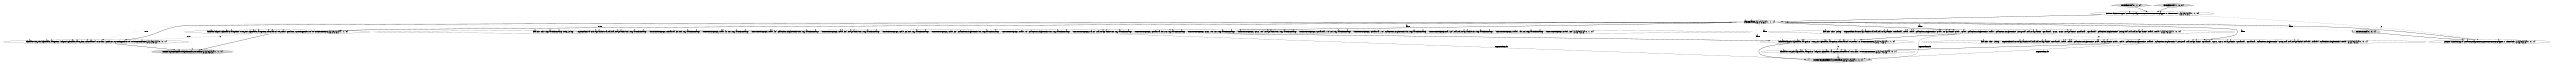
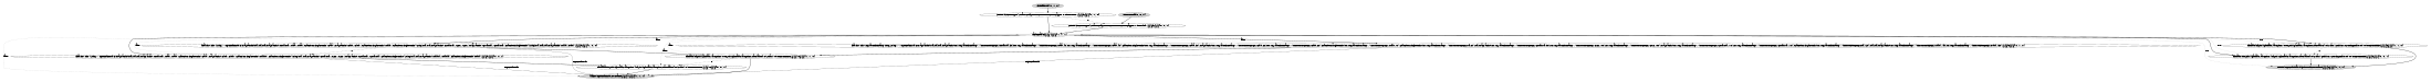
  digraph {
    node [fillcolor=white shape=ellipse style=filled]
    edge [style=bold]
    n1 [label="STREAMS_CONFIG.put(StreamsConfig.APPLICATION_ID_CONFIG,appID + \"-inner-outer\")@@@3@@@['1', '1', '0']"]
    n2 [label="cacheEnabled@@@4@@@['1', '1', '1']" shape=diamond]
    n3 [label="STREAMS_CONFIG.put(StreamsConfig.APPLICATION_ID_CONFIG,appID + \"-inner-left\")@@@3@@@['0', '0', '1']"]
    n4 [label="final List<List<String>> expectedResult = Arrays.asList(null,null,null,Arrays.asList(\"A-null-null\",\"A-a-a\",\"A-a-a\"),Collections.singletonList(\"B-a-a\"),Arrays.asList(\"B-b-b\",\"B-b-b\"),Collections.singletonList(\"null-b-b\"),Collections.singletonList((String)null),null,Arrays.asList(\"C-null-null\",\"C-c-c\",\"C-c-c\"),Arrays.asList(\"C-null-null\",\"C-null-null\"),Collections.singletonList((String)null),null,Arrays.asList(\"null-d-d\",\"null-d-d\"),Collections.singletonList(\"D-d-d\"))@@@9@@@['0', '0', '1']"]
    n5 [label="leftTable.leftJoin(rightTable,valueJoiner).outerJoin(rightTable,valueJoiner,materialized).toStream().peek(new CountingPeek(true)).to(OUTPUT_TOPIC)@@@5@@@['1', '1', '0']"]
    n6 [label="leftTable.outerJoin(rightTable,valueJoiner).leftJoin(rightTable,valueJoiner,materialized).toStream().peek(new CountingPeek(true)).to(OUTPUT_TOPIC)@@@5@@@['0', '0', '1']"]
    n7 [label="leftTable.leftJoin(rightTable,valueJoiner).outerJoin(rightTable,valueJoiner,materialized).toStream().to(OUTPUT_TOPIC)@@@10@@@['1', '1', '0']"]
    n8 [label="final List<List<KeyValueTimestamp<Long,String>>> expectedResult = Arrays.asList(null,null,null,Arrays.asList(new KeyValueTimestamp<>(ANY_UNIQUE_KEY,\"A-null-null\",3L),new KeyValueTimestamp<>(ANY_UNIQUE_KEY,\"A-a-a\",4L),new KeyValueTimestamp<>(ANY_UNIQUE_KEY,\"A-a-a\",4L)),Collections.singletonList(new KeyValueTimestamp<>(ANY_UNIQUE_KEY,\"B-a-a\",5L)),Arrays.asList(new KeyValueTimestamp<>(ANY_UNIQUE_KEY,\"B-b-b\",6L),new KeyValueTimestamp<>(ANY_UNIQUE_KEY,\"B-b-b\",6L)),Collections.singletonList(new KeyValueTimestamp<>(ANY_UNIQUE_KEY,\"null-b\",7L)),Collections.singletonList(new KeyValueTimestamp<>(ANY_UNIQUE_KEY,null,8L)),null,Arrays.asList(new KeyValueTimestamp<>(ANY_UNIQUE_KEY,\"C-null-null\",9L),new KeyValueTimestamp<>(ANY_UNIQUE_KEY,\"C-c-c\",10L),new KeyValueTimestamp<>(ANY_UNIQUE_KEY,\"C-c-c\",10L)),Arrays.asList(new KeyValueTimestamp<>(ANY_UNIQUE_KEY,\"C-null-null\",11L),new KeyValueTimestamp<>(ANY_UNIQUE_KEY,\"C-null-null\",11L)),Collections.singletonList(new KeyValueTimestamp<>(ANY_UNIQUE_KEY,null,12L)),null,null,Arrays.asList(new KeyValueTimestamp<>(ANY_UNIQUE_KEY,\"null-d\",14L),new KeyValueTimestamp<>(ANY_UNIQUE_KEY,\"D-d-d\",15L)))@@@9@@@['0', '1', '0']"]
    n9 [label="leftTable.outerJoin(rightTable,valueJoiner).leftJoin(rightTable,valueJoiner,materialized).toStream().to(OUTPUT_TOPIC)@@@10@@@['0', '0', '1']"]
    n10 [label="final List<List<String>> expectedResult = Arrays.asList(null,null,null,Arrays.asList(\"A-null-null\",\"A-a-a\",\"A-a-a\"),Collections.singletonList(\"B-a-a\"),Arrays.asList(\"B-b-b\",\"B-b-b\"),Collections.singletonList(\"null-b\"),Collections.singletonList((String)null),null,Arrays.asList(\"C-null-null\",\"C-c-c\",\"C-c-c\"),Arrays.asList(\"C-null-null\",\"C-null-null\"),Collections.singletonList((String)null),null,null,Arrays.asList(\"null-d\",\"D-d-d\"))@@@9@@@['1', '0', '0']"]
    n11 [fillcolor=lightgray label="runTest(expectedResult,storeName)@@@11@@@['1', '1', '1']"]
    n12 [fillcolor=lightgray label="runTest(expectedFinalMultiJoinResult,storeName)@@@6@@@['1', '1', '1']"]
-   n13 [fillcolor=lightgray label="testLeftOuter['0', '1', '0']" shape=diamond]
+   n13 [fillcolor=lightgray label="testLeftOuter['0', '1', '0']"]
    n14 [fillcolor=lightgray label="testOuterLeft['0', '0', '1']"]
-   n15 [fillcolor=lightgray label="testLeftOuter['1', '0', '0']" shape=diamond]
    n1 -> n2
    n1 -> n3 [label=0 style=dashed]
    n2 -> n4
    n2 -> n4 [label=false style=dotted]
    n2 -> n5
    n2 -> n5 [label=true style=dotted]
    n2 -> n6
    n2 -> n6 [label=true style=dotted]
    n2 -> n7 [label=false style=dotted]
    n2 -> n8 [label=false style=dotted]
    n2 -> n8
    n2 -> n9 [label=false style=dotted]
    n2 -> n10
    n2 -> n10 [label=false style=dotted]
-   n2 -> n14 [label=false style=dotted]
+   n2 -> n11 [label=false style=dotted]
    n2 -> n12 [label=true style=dotted]
    n3 -> n2
    n4 -> n9
    n4 -> n11 [label=expectedResult style=solid]
    n5 -> n6 [label=0 style=dashed]
    n5 -> n12
    n6 -> n12
    n7 -> n9 [label=0 style=dashed]
    n7 -> n11
    n8 -> n7
    n8 -> n11 [label=expectedResult style=solid]
    n9 -> n11
    n10 -> n4 [label=0 style=dashed]
    n10 -> n7
    n10 -> n11 [label=expectedResult style=solid]
    n13 -> n1
    n14 -> n3
-   n15 -> n1
  }
